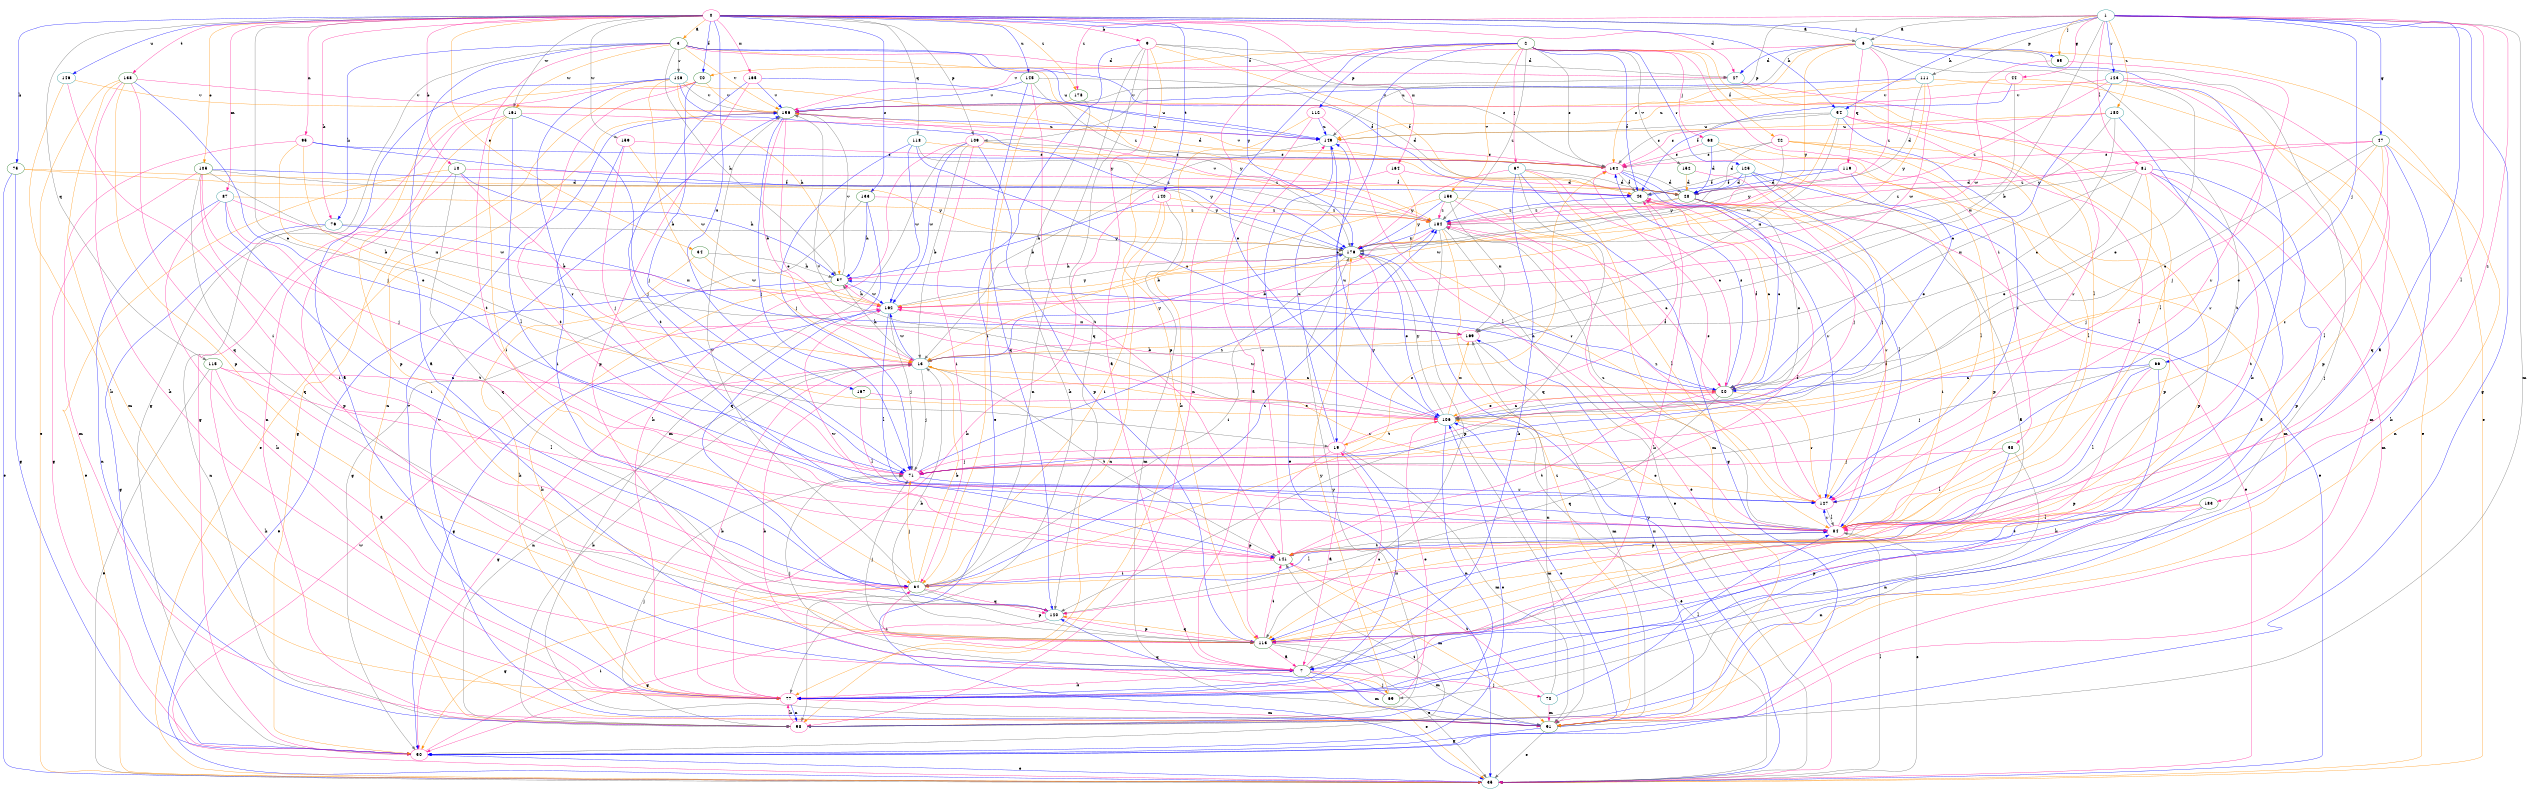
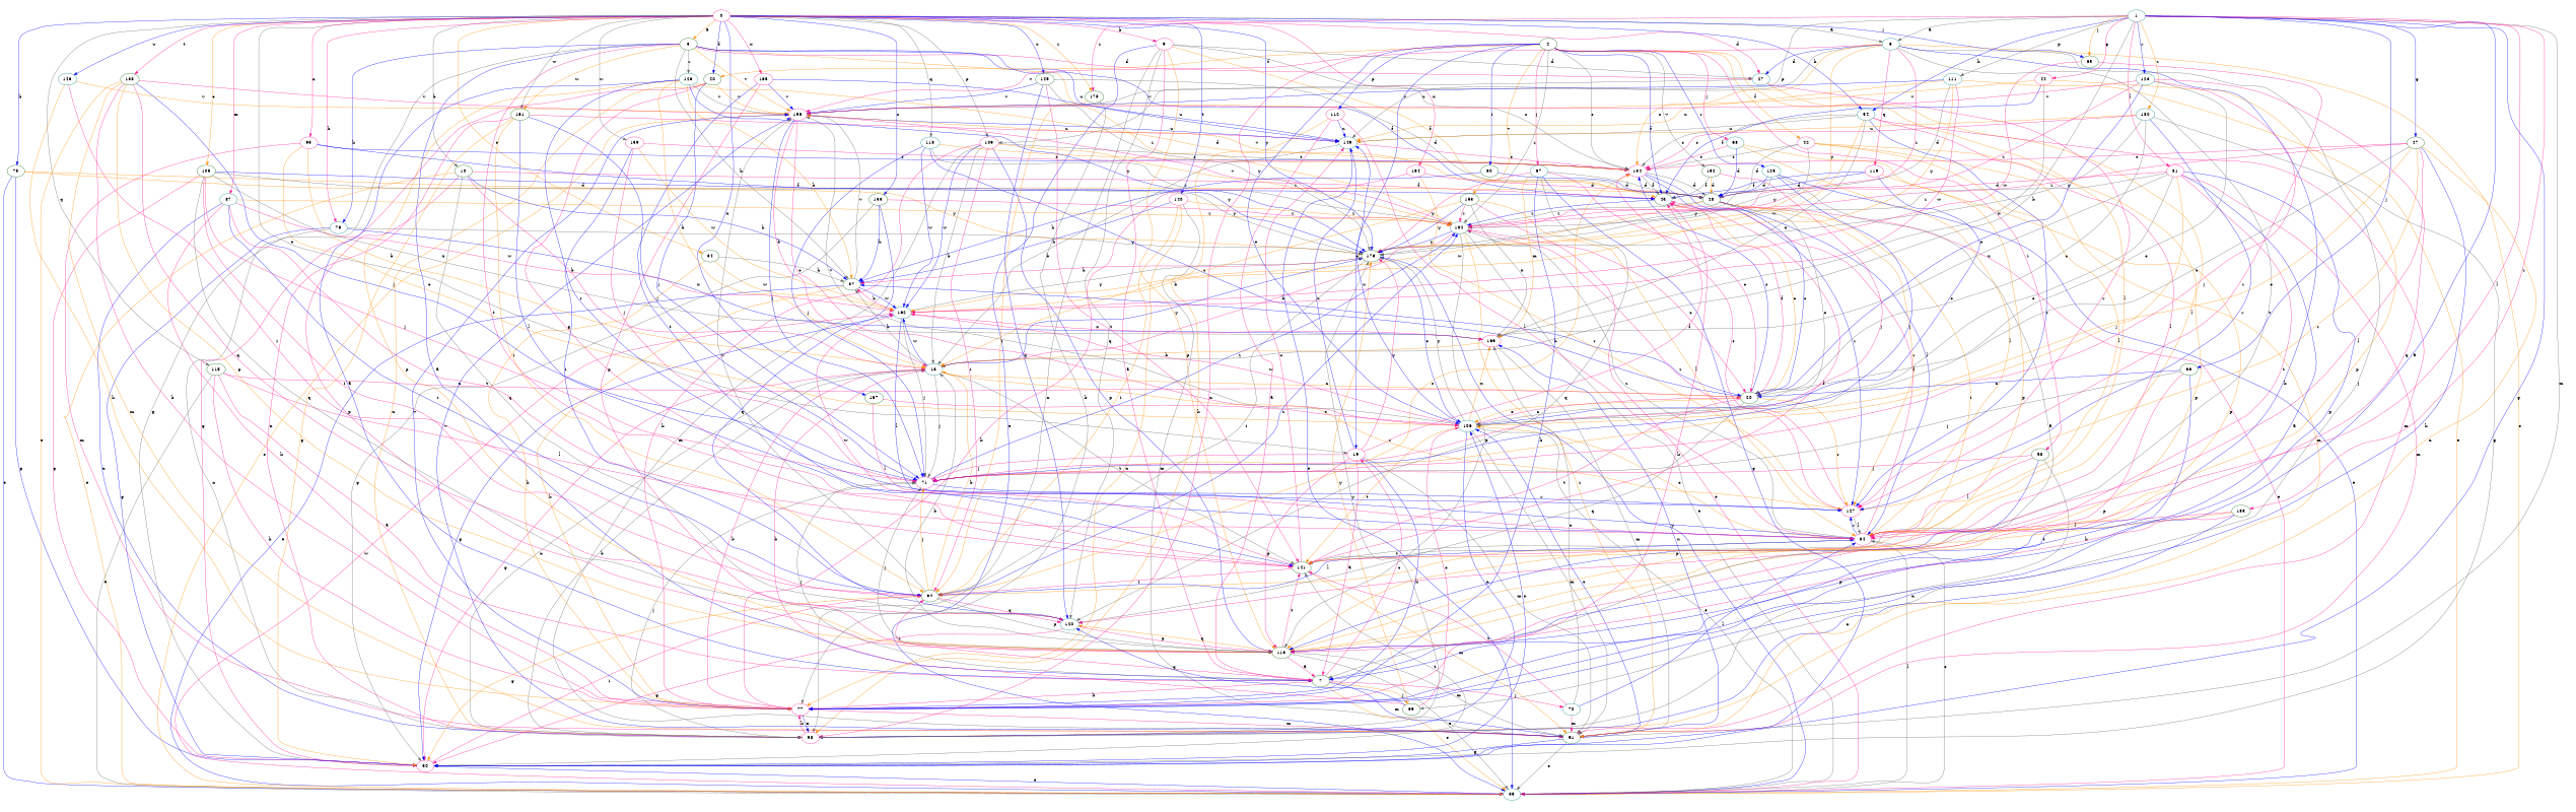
  strict digraph {
    node [color=darkgreen]
    edge [color=deeppink]
    0 [color=deeppink]
    3
    6 [color=teal]
    9 [color=deeppink]
    10
    19 [color=deeppink]
    27 [color=teal]
    34
    40
    54 [color=teal]
    65
    75
    76 [color=teal]
    87 [color=teal]
    95 [color=deeppink]
    105
    109 [color=deeppink]
    115
    118 [color=teal]
    133
    138
    140 [color=deeppink]
    145
    146 [color=teal]
    159 [color=deeppink]
    161
    164 [color=deeppink]
    165 [color=deeppink]
    167
    176
    178
    7
    50 [color=deeppink]
    43
    184 [color=teal]
    57
    126 [color=teal]
    141
    149 [color=teal]
-   156
+   156 [color=deeppink]
    134 [color=deeppink]
    35 [color=teal]
    69
    77 [color=deeppink]
    119 [color=deeppink]
    98 [color=deeppink]
    113
    120 [color=teal]
    13 [color=teal]
    91
    71 [color=deeppink]
    84 [color=deeppink]
    127 [color=deeppink]
    162 [color=teal]
    169 [color=deeppink]
    28
    64
    106 [color=teal]
    20
    1 [color=teal]
    44 [color=deeppink]
    47
    66
    81 [color=deeppink]
    111 [color=teal]
    123 [color=teal]
    180 [color=teal]
    183
    70 [color=teal]
    2
    42 [color=deeppink]
    58
+   60
    67 [color=teal]
    68 [color=teal]
    112 [color=deeppink]
    125 [color=teal]
    152
    153
    0 -> 3 [color=darkorange label=a]
    0 -> 6 [color=gray40 label=a]
    0 -> 9 [label=b]
-   0 -> 10 [label=b]
+   0 -> 10 [color=gray40 label=b]
    0 -> 19 [color=gray40 label=c]
    0 -> 27 [label=d]
    0 -> 34 [color=darkorange label=e]
    0 -> 40 [color=blue label=f]
    0 -> 54 [color=blue label=h]
    0 -> 65 [color=blue label=j]
    0 -> 75 [color=blue label=k]
    0 -> 76 [label=k]
    0 -> 87 [label=m]
    0 -> 95 [label=n]
    0 -> 105 [color=darkorange label=o]
    0 -> 109 [color=gray40 label=p]
    0 -> 115 [color=gray40 label=q]
    0 -> 118 [color=gray40 label=q]
    0 -> 133 [color=blue label=s]
    0 -> 138 [label=t]
    0 -> 140 [color=blue label=t]
    0 -> 145 [color=blue label=u]
    0 -> 146 [color=blue label=u]
    0 -> 159 [color=gray40 label=w]
    0 -> 161 [color=gray40 label=w]
    0 -> 164 [label=x]
    0 -> 165 [label=x]
    0 -> 167 [color=blue label=x]
    0 -> 176 [color=blue label=y]
    0 -> 178 [color=darkorange label=z]
    3 -> 27 [label=d]
    3 -> 76 [color=blue label=k]
    3 -> 161 [color=darkorange label=w]
    3 -> 7 [color=blue label=a]
    3 -> 50 [color=gray40 label=g]
    3 -> 43 [color=blue label=f]
    3 -> 184 [color=darkorange label=z]
    3 -> 57 [color=gray40 label=h]
    3 -> 126 [color=gray40 label=r]
    3 -> 141 [label=t]
    3 -> 149 [color=blue label=u]
    3 -> 156 [color=darkorange label=v]
    6 -> 27 [color=blue label=d]
    6 -> 176 [color=darkorange label=y]
    6 -> 184 [label=z]
    6 -> 141 [color=gray40 label=t]
    6 -> 149 [color=gray40 label=u]
    6 -> 156 [label=v]
    6 -> 134 [color=darkorange label=s]
    6 -> 35 [color=darkorange label=e]
    6 -> 69 [color=gray40 label=j]
    6 -> 77 [color=blue label=k]
    6 -> 119 [label=q]
    9 -> 27 [color=gray40 label=d]
    9 -> 7 [label=a]
    9 -> 43 [color=darkorange label=f]
    9 -> 134 [color=gray40 label=s]
    9 -> 35 [color=blue label=e]
    9 -> 98 [color=gray40 label=n]
    9 -> 113 [color=darkorange label=p]
    9 -> 120 [color=gray40 label=q]
    10 -> 43 [label=f]
    10 -> 57 [color=blue label=h]
    10 -> 35 [color=darkorange label=e]
    10 -> 113 [label=p]
    10 -> 120 [color=gray40 label=q]
    10 -> 13 [label=b]
    19 -> 176 [label=y]
    19 -> 7 [label=a]
    19 -> 43 [label=f]
    19 -> 149 [color=blue label=u]
    19 -> 77 [color=blue label=k]
    19 -> 113 [label=p]
    19 -> 91 [color=gray40 label=m]
    19 -> 71 [label=j]
    27 -> 156 [color=gray40 label=v]
    27 -> 84 [color=darkorange label=l]
    27 -> 127 [label=r]
    34 -> 57 [color=gray40 label=h]
    34 -> 77 [color=darkorange label=k]
    34 -> 162 [color=darkorange label=w]
    40 -> 50 [label=g]
-   40 -> 141 [label=t]
+   40 -> 141 [label=g]
    40 -> 156 [color=darkorange label=v]
    40 -> 98 [color=darkorange label=n]
    40 -> 71 [color=blue label=j]
    54 -> 149 [color=gray40 label=u]
    54 -> 134 [color=gray40 label=s]
    54 -> 91 [label=m]
    54 -> 84 [label=l]
    54 -> 127 [color=blue label=r]
    54 -> 162 [color=darkorange label=w]
    54 -> 169 [color=gray40 label=x]
    65 -> 127 [label=r]
    65 -> 162 [label=w]
    75 -> 176 [color=darkorange label=y]
    75 -> 50 [color=blue label=g]
    75 -> 35 [color=blue label=e]
    75 -> 28 [color=darkorange label=d]
    76 -> 176 [color=gray40 label=y]
    76 -> 50 [color=blue label=g]
    76 -> 98 [color=gray40 label=n]
    76 -> 169 [color=blue label=x]
    87 -> 184 [color=darkorange label=z]
    87 -> 141 [label=t]
    87 -> 77 [label=k]
    87 -> 98 [color=blue label=n]
    87 -> 162 [label=w]
    87 -> 64 [color=blue label=i]
    95 -> 176 [color=blue label=y]
    95 -> 134 [color=blue label=s]
    95 -> 13 [color=darkorange label=b]
    95 -> 91 [label=m]
    95 -> 106 [color=darkorange label=o]
    105 -> 176 [color=gray40 label=y]
    105 -> 50 [label=g]
    105 -> 43 [color=blue label=f]
    105 -> 120 [color=gray40 label=q]
    105 -> 71 [label=j]
    105 -> 169 [color=gray40 label=x]
    105 -> 64 [label=i]
    109 -> 184 [color=darkorange label=z]
    109 -> 134 [color=gray40 label=s]
    109 -> 77 [label=k]
    109 -> 113 [color=blue label=p]
    109 -> 13 [color=gray40 label=b]
    109 -> 91 [color=gray40 label=m]
    109 -> 162 [color=blue label=w]
    109 -> 64 [label=i]
    115 -> 7 [label=a]
    115 -> 35 [color=gray40 label=e]
    115 -> 77 [label=k]
    115 -> 84 [label=l]
    115 -> 20 [label=c]
    118 -> 184 [color=gray40 label=z]
    118 -> 134 [color=darkorange label=s]
    118 -> 71 [color=blue label=j]
    118 -> 162 [color=blue label=w]
    118 -> 20 [color=blue label=c]
    133 -> 50 [color=gray40 label=g]
    133 -> 184 [label=z]
    133 -> 57 [color=blue label=h]
    133 -> 120 [color=blue label=q]
    138 -> 156 [label=v]
    138 -> 35 [color=darkorange label=e]
    138 -> 77 [label=k]
    138 -> 113 [color=darkorange label=p]
    138 -> 120 [label=q]
    138 -> 91 [color=darkorange label=m]
    138 -> 71 [color=blue label=j]
    140 -> 184 [color=darkorange label=z]
    140 -> 57 [color=blue label=h]
    140 -> 98 [color=darkorange label=n]
    140 -> 91 [color=gray40 label=m]
    140 -> 64 [color=darkorange label=i]
    145 -> 176 [color=gray40 label=y]
    145 -> 141 [label=t]
    145 -> 156 [color=blue label=v]
    145 -> 120 [color=blue label=q]
    145 -> 28 [color=gray40 label=d]
    146 -> 156 [color=darkorange label=v]
    146 -> 77 [color=darkorange label=k]
    146 -> 64 [label=i]
    159 -> 134 [label=s]
    159 -> 71 [label=j]
    159 -> 162 [color=darkorange label=w]
    159 -> 64 [color=blue label=i]
    161 -> 50 [color=darkorange label=g]
    161 -> 149 [label=u]
    161 -> 98 [label=n]
    161 -> 71 [color=blue label=j]
    161 -> 84 [color=blue label=l]
    161 -> 64 [color=darkorange label=i]
    164 -> 77 [label=k]
    164 -> 127 [color=darkorange label=r]
    164 -> 28 [label=d]
    165 -> 141 [color=blue label=t]
    165 -> 149 [color=blue label=u]
    165 -> 156 [color=blue label=v]
    165 -> 113 [label=p]
    167 -> 84 [label=l]
    167 -> 106 [label=o]
    176 -> 57 [label=h]
    176 -> 64 [color=gray40 label=i]
    176 -> 106 [color=blue label=o]
    178 -> 77 [color=gray40 label=k]
    178 -> 64 [color=darkorange label=i]
    7 -> 19 [label=c]
    7 -> 35 [color=darkorange label=e]
    7 -> 69 [color=darkorange label=j]
    7 -> 77 [label=k]
    7 -> 91 [color=blue label=m]
    7 -> 71 [color=gray40 label=j]
    7 -> 64 [label=i]
    7 -> 70 [label=j]
    50 -> 141 [color=gray40 label=t]
    50 -> 35 [color=blue label=e]
    50 -> 64 [label=i]
    50 -> 106 [color=blue label=o]
    43 -> 184 [color=blue label=z]
    43 -> 77 [label=k]
    43 -> 20 [color=darkorange label=c]
    184 -> 176 [color=blue label=y]
    184 -> 156 [label=v]
    184 -> 35 [color=gray40 label=e]
    184 -> 113 [color=gray40 label=p]
    184 -> 13 [label=b]
    184 -> 91 [color=darkorange label=z]
    184 -> 20 [label=c]
    57 -> 156 [color=gray40 label=v]
    57 -> 35 [color=blue label=e]
    57 -> 77 [color=darkorange label=k]
    57 -> 162 [color=blue label=w]
    126 -> 176 [color=blue label=y]
    126 -> 7 [color=blue label=a]
    126 -> 57 [color=darkorange label=h]
    126 -> 156 [color=gray40 label=v]
    126 -> 113 [color=darkorange label=p]
    126 -> 13 [color=darkorange label=b]
    126 -> 127 [color=blue label=r]
    126 -> 28 [color=darkorange label=d]
    141 -> 43 [label=f]
    141 -> 149 [label=u]
    141 -> 91 [color=darkorange label=m]
    141 -> 162 [label=w]
    141 -> 64 [label=i]
    149 -> 134 [label=s]
    149 -> 35 [color=blue label=e]
    149 -> 13 [color=gray40 label=b]
    156 -> 149 [color=blue label=u]
    156 -> 35 [color=darkorange label=e]
    156 -> 13 [label=b]
    156 -> 71 [color=blue label=j]
    156 -> 106 [label=o]
    134 -> 43 [color=gray40 label=f]
    134 -> 156 [color=darkorange label=v]
    134 -> 84 [color=blue label=l]
    134 -> 127 [color=blue label=r]
    134 -> 28 [color=gray40 label=d]
    35 -> 176 [color=blue label=y]
    35 -> 84 [color=gray40 label=l]
    35 -> 162 [label=w]
    69 -> 176 [color=darkorange label=y]
    69 -> 120 [color=blue label=q]
    69 -> 13 [label=b]
    69 -> 106 [label=o]
    77 -> 156 [color=blue label=v]
    77 -> 98 [color=blue label=n]
    77 -> 13 [label=b]
    77 -> 91 [label=m]
    119 -> 43 [color=blue label=f]
    119 -> 113 [color=darkorange label=p]
    119 -> 28 [color=blue label=d]
    119 -> 106 [color=blue label=o]
    98 -> 176 [color=gray40 label=y]
    98 -> 77 [label=k]
    98 -> 13 [color=gray40 label=b]
    98 -> 71 [color=gray40 label=j]
    113 -> 7 [label=a]
    113 -> 141 [label=t]
    113 -> 35 [color=gray40 label=e]
    113 -> 120 [color=darkorange label=q]
    113 -> 13 [color=gray40 label=b]
    113 -> 91 [color=gray40 label=m]
    113 -> 71 [color=gray40 label=j]
    120 -> 50 [label=g]
    120 -> 113 [label=p]
    13 -> 176 [color=blue label=y]
    13 -> 50 [label=g]
    13 -> 57 [color=gray40 label=h]
    13 -> 141 [color=gray40 label=t]
    13 -> 98 [color=gray40 label=n]
    13 -> 71 [color=gray40 label=j]
    13 -> 127 [color=darkorange label=r]
    13 -> 162 [color=blue label=w]
    13 -> 20 [color=darkorange label=c]
    91 -> 50 [color=blue label=g]
    91 -> 156 [color=blue label=v]
    91 -> 35 [color=gray40 label=e]
    91 -> 169 [color=blue label=x]
    91 -> 106 [color=blue label=o]
    71 -> 184 [color=blue label=z]
    71 -> 127 [color=blue label=r]
    84 -> 43 [label=f]
    84 -> 184 [color=gray40 label=z]
    84 -> 141 [color=gray40 label=t]
    84 -> 35 [color=gray40 label=e]
    84 -> 127 [color=blue label=r]
    84 -> 106 [color=darkorange label=o]
    127 -> 184 [label=z]
    127 -> 134 [label=s]
    127 -> 84 [color=gray40 label=l]
    162 -> 176 [color=gray40 label=y]
    162 -> 50 [color=blue label=g]
    162 -> 57 [label=h]
    162 -> 71 [color=gray40 label=j]
    162 -> 84 [color=blue label=l]
    162 -> 169 [label=x]
    169 -> 13 [color=darkorange label=b]
    169 -> 91 [color=gray40 label=m]
    28 -> 184 [color=gray40 label=z]
    28 -> 35 [label=e]
    28 -> 127 [color=darkorange label=r]
    28 -> 162 [color=darkorange label=w]
    28 -> 64 [color=darkorange label=i]
    28 -> 106 [color=gray40 label=o]
    28 -> 20 [color=blue label=c]
    64 -> 50 [color=darkorange label=g]
    64 -> 184 [color=blue label=z]
    64 -> 156 [color=gray40 label=v]
    64 -> 134 [color=darkorange label=s]
    64 -> 113 [color=gray40 label=p]
    64 -> 120 [label=q]
    64 -> 13 [color=darkorange label=b]
    64 -> 71 [color=darkorange label=j]
    64 -> 84 [color=blue label=l]
    106 -> 176 [color=gray40 label=y]
-   106 -> 19 [color=darkorange label=t]
+   106 -> 141 [color=darkorange label=t]
    106 -> 149 [color=blue label=u]
    106 -> 156 [color=gray40 label=v]
    106 -> 35 [color=gray40 label=e]
    106 -> 98 [color=blue label=n]
    106 -> 91 [color=gray40 label=m]
    106 -> 162 [label=w]
    106 -> 169 [color=darkorange label=x]
    106 -> 20 [label=c]
    20 -> 43 [label=f]
    20 -> 57 [color=blue label=h]
    20 -> 141 [label=t]
    20 -> 134 [color=blue label=s]
    20 -> 120 [color=gray40 label=q]
    20 -> 127 [color=darkorange label=r]
    20 -> 106 [color=darkorange label=o]
    1 -> 6 [color=gray40 label=a]
    1 -> 54 [color=blue label=h]
    1 -> 65 [color=darkorange label=j]
    1 -> 109 [color=gray40 label=p]
    1 -> 178 [label=z]
    1 -> 7 [color=blue label=a]
    1 -> 50 [color=blue label=g]
    1 -> 13 [color=gray40 label=b]
    1 -> 91 [color=gray40 label=m]
    1 -> 84 [label=l]
    1 -> 44 [label=g]
    1 -> 47 [color=blue label=g]
    1 -> 66 [color=blue label=j]
    1 -> 81 [label=l]
    1 -> 111 [color=gray40 label=p]
    1 -> 123 [color=blue label=r]
    1 -> 180 [color=darkorange label=z]
    1 -> 183 [label=z]
    44 -> 43 [color=blue label=f]
    44 -> 156 [color=darkorange label=v]
    44 -> 113 [color=darkorange label=p]
    44 -> 169 [color=gray40 label=x]
    47 -> 184 [label=z]
    47 -> 134 [label=s]
    47 -> 77 [color=blue label=k]
    47 -> 98 [color=darkorange label=n]
    47 -> 84 [label=l]
    47 -> 127 [color=darkorange label=r]
    47 -> 106 [color=darkorange label=o]
    47 -> 20 [color=gray40 label=c]
    66 -> 77 [color=blue label=k]
    66 -> 113 [label=p]
    66 -> 71 [color=gray40 label=j]
-   66 -> 84 [color=blue label=l]
    66 -> 20 [color=blue label=c]
    81 -> 7 [color=blue label=a]
    81 -> 184 [color=gray40 label=z]
    81 -> 141 [label=t]
    81 -> 113 [color=blue label=p]
    81 -> 91 [label=m]
    81 -> 71 [color=darkorange label=j]
    81 -> 169 [color=gray40 label=x]
    81 -> 28 [label=d]
    81 -> 106 [color=gray40 label=o]
    111 -> 176 [color=darkorange label=y]
    111 -> 149 [color=darkorange label=u]
    111 -> 156 [color=blue label=v]
    111 -> 35 [color=darkorange label=e]
    111 -> 162 [label=w]
    111 -> 28 [color=gray40 label=d]
    123 -> 184 [label=z]
    123 -> 156 [label=v]
    123 -> 120 [label=q]
    123 -> 71 [label=j]
    123 -> 106 [color=gray40 label=o]
    123 -> 20 [color=blue label=c]
    180 -> 176 [color=gray40 label=y]
+   180 -> 50 [color=gray40 label=g]
    180 -> 149 [color=darkorange label=u]
    180 -> 134 [label=s]
    180 -> 127 [color=blue label=r]
    180 -> 20 [color=gray40 label=c]
    183 -> 141 [color=darkorange label=t]
    183 -> 98 [color=blue label=n]
    183 -> 113 [label=p]
    183 -> 84 [label=l]
    70 -> 141 [label=t]
    70 -> 91 [label=m]
    70 -> 84 [color=blue label=l]
    70 -> 169 [color=gray40 label=x]
    2 -> 19 [color=blue label=c]
    2 -> 40 [color=darkorange label=f]
    2 -> 43 [color=blue label=f]
    2 -> 184 [color=gray40 label=z]
    2 -> 134 [color=gray40 label=s]
    2 -> 98 [label=n]
    2 -> 84 [color=darkorange label=l]
    2 -> 106 [color=blue label=o]
    2 -> 42 [color=darkorange label=f]
    2 -> 58 [label=i]
+   2 -> 60 [color=blue label=i]
    2 -> 67 [label=j]
    2 -> 68 [label=j]
    2 -> 112 [color=blue label=p]
    2 -> 125 [color=blue label=r]
    2 -> 152 [color=gray40 label=v]
    2 -> 153 [color=darkorange label=v]
    42 -> 176 [color=gray40 label=y]
    42 -> 134 [color=gray40 label=s]
    42 -> 113 [color=darkorange label=p]
    42 -> 91 [color=darkorange label=m]
    42 -> 84 [color=darkorange label=l]
    42 -> 28 [color=gray40 label=d]
    58 -> 98 [color=gray40 label=n]
    58 -> 113 [color=blue label=p]
    58 -> 71 [label=j]
    58 -> 84 [label=l]
+   60 -> 57 [color=blue label=h]
+   60 -> 28 [color=blue label=d]
    67 -> 176 [label=y]
    67 -> 50 [color=blue label=g]
    67 -> 77 [color=blue label=k]
    67 -> 120 [color=gray40 label=q]
-   67 -> 91 [color=darkorange label=m]
+   67 -> 169 [color=darkorange label=m]
    67 -> 28 [color=gray40 label=d]
    67 -> 20 [label=c]
    68 -> 134 [label=s]
    68 -> 113 [color=darkorange label=p]
    68 -> 84 [color=darkorange label=l]
    68 -> 28 [color=blue label=d]
    112 -> 7 [label=a]
    112 -> 149 [color=blue label=u]
    112 -> 77 [color=darkorange label=k]
    112 -> 84 [label=l]
    125 -> 176 [color=gray40 label=y]
    125 -> 7 [color=gray40 label=a]
-   125 -> 43 [color=gray40 label=f]
+   152 -> 43 [color=gray40 label=f]
    125 -> 35 [color=blue label=e]
    125 -> 71 [color=blue label=j]
    125 -> 28 [color=blue label=d]
    152 -> 71 [label=j]
    152 -> 28 [color=darkorange label=d]
    153 -> 176 [color=blue label=y]
    153 -> 184 [label=z]
    153 -> 35 [label=e]
    153 -> 13 [color=darkorange label=b]
    153 -> 84 [color=darkorange label=l]
    153 -> 169 [color=gray40 label=x]
  }
